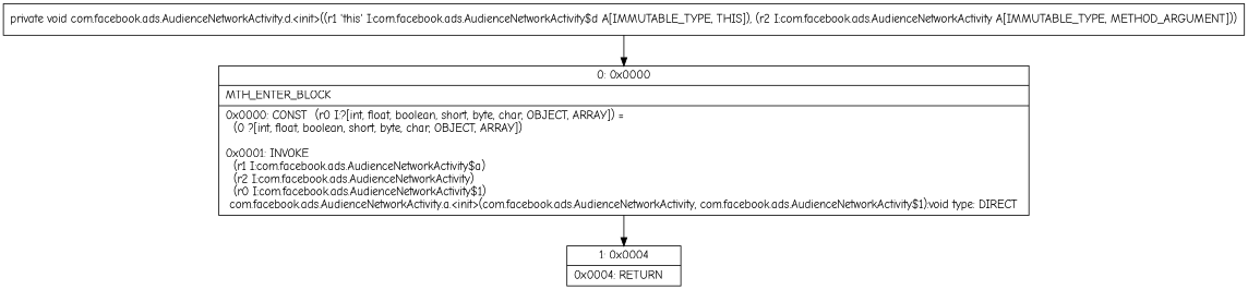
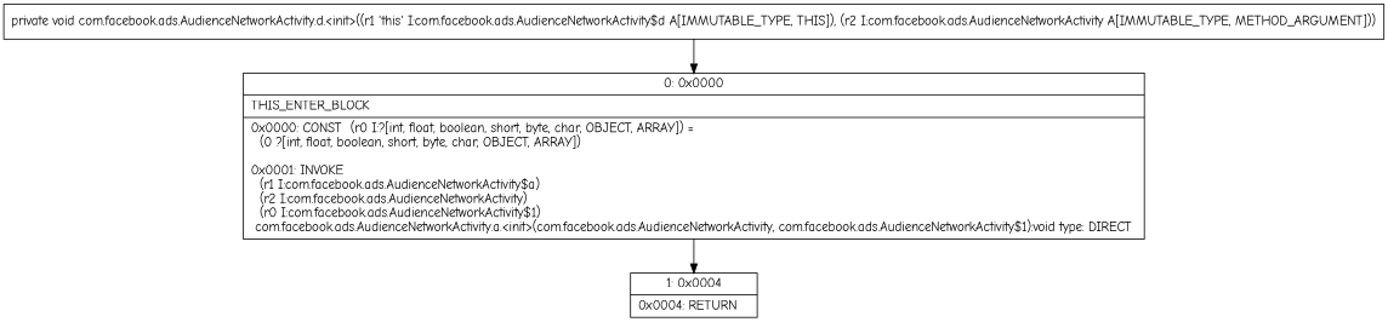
  digraph {
    fontname="Comic Neue"
    node [shape=record fontname="Comic Neue"]
    edge [fontname="Comic Neue"]
-   n1 [label="{0\:\ 0x0000|MTH_ENTER_BLOCK\l|0x0000: CONST  (r0 I:?[int, float, boolean, short, byte, char, OBJECT, ARRAY]) = \l  (0 ?[int, float, boolean, short, byte, char, OBJECT, ARRAY])\l \l0x0001: INVOKE  \l  (r1 I:com.facebook.ads.AudienceNetworkActivity$a)\l  (r2 I:com.facebook.ads.AudienceNetworkActivity)\l  (r0 I:com.facebook.ads.AudienceNetworkActivity$1)\l com.facebook.ads.AudienceNetworkActivity.a.\<init\>(com.facebook.ads.AudienceNetworkActivity, com.facebook.ads.AudienceNetworkActivity$1):void type: DIRECT \l}"]
+   n1 [label="{0\:\ 0x0000|THIS_ENTER_BLOCK\l|0x0000: CONST  (r0 I:?[int, float, boolean, short, byte, char, OBJECT, ARRAY]) = \l  (0 ?[int, float, boolean, short, byte, char, OBJECT, ARRAY])\l \l0x0001: INVOKE  \l  (r1 I:com.facebook.ads.AudienceNetworkActivity$a)\l  (r2 I:com.facebook.ads.AudienceNetworkActivity)\l  (r0 I:com.facebook.ads.AudienceNetworkActivity$1)\l com.facebook.ads.AudienceNetworkActivity.a.\<init\>(com.facebook.ads.AudienceNetworkActivity, com.facebook.ads.AudienceNetworkActivity$1):void type: DIRECT \l}"]
    n2 [label="{1\:\ 0x0004|0x0004: RETURN   \l}"]
    n3 [label="{private void com.facebook.ads.AudienceNetworkActivity.d.\<init\>((r1 'this' I:com.facebook.ads.AudienceNetworkActivity$d A[IMMUTABLE_TYPE, THIS]), (r2 I:com.facebook.ads.AudienceNetworkActivity A[IMMUTABLE_TYPE, METHOD_ARGUMENT])) }"]
    n1 -> n2
    n3 -> n1
  }
